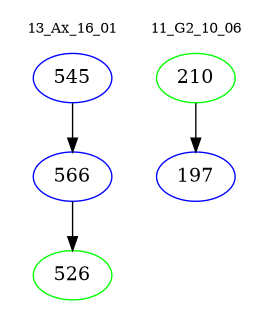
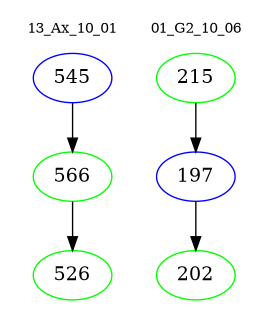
  digraph {
    node [color=green]
    edge [color=black]
    n1 [color=blue label=545]
    n2 [label=526]
-   n3 [color=blue label=566]
+   n3 [label=566]
    n4 [color=blue label=197]
-   n5 [label=210]
+   n5 [label=215]
+   n6 [label=202]
    subgraph cluster_1 {
      color=white
      fontsize=10
-     label="13_Ax_16_01"
+     label="13_Ax_10_01"
      n1
      n2
      n3
    }
    subgraph cluster_2 {
      color=white
      fontsize=10
-     label="11_G2_10_06"
+     label="01_G2_10_06"
      n4
      n5
+     n6
    }
    n1 -> n3
    n3 -> n2
+   n4 -> n6
    n5 -> n4
  }
